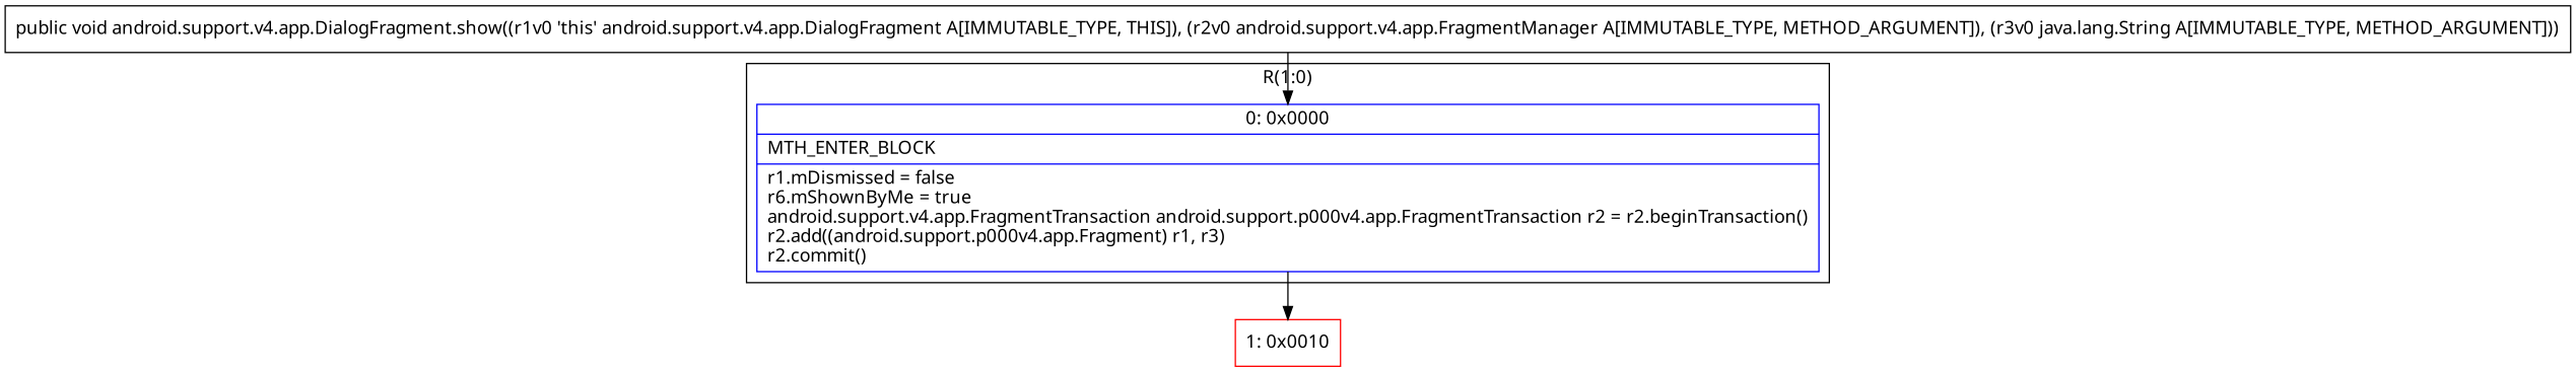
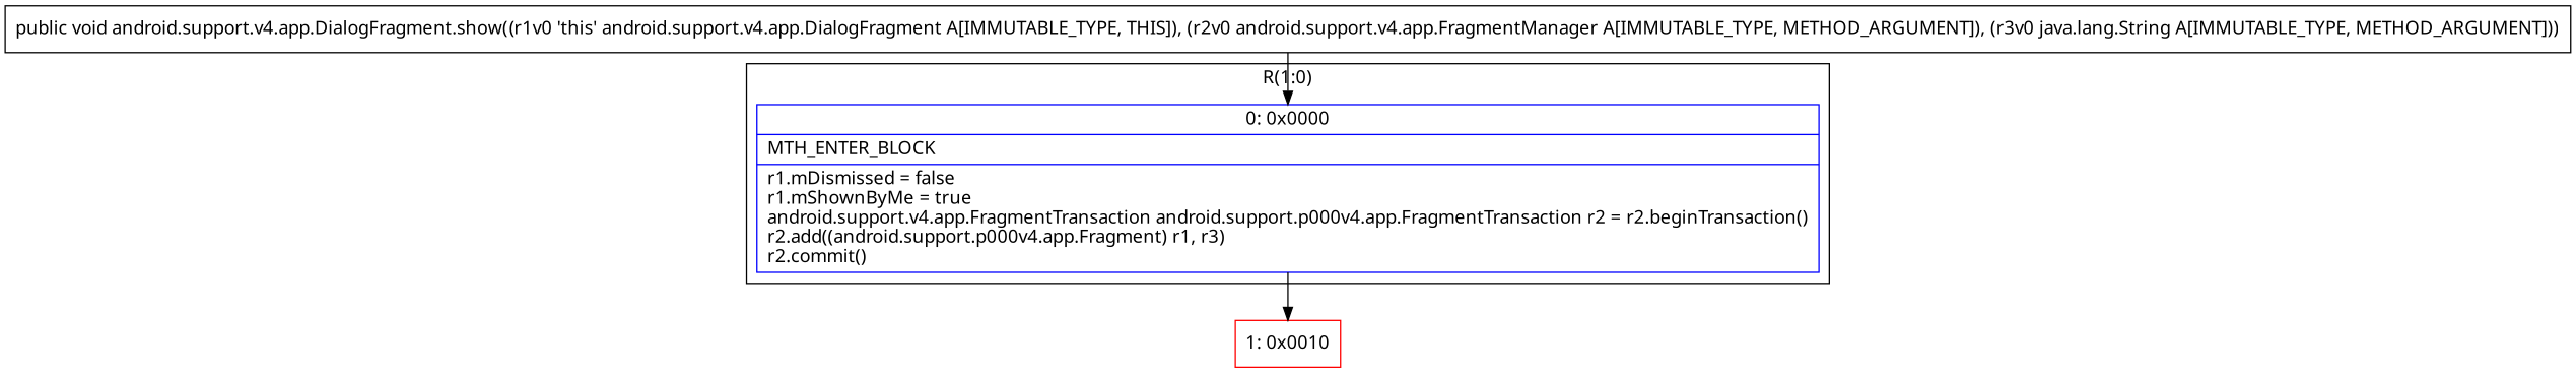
  digraph {
    fontname="Noto Sans"
    node [shape=record fontname="Noto Sans"]
    edge [fontname="Noto Sans"]
-   n1 [color=blue label="{0\:\ 0x0000|MTH_ENTER_BLOCK\l|r1.mDismissed = false\lr6.mShownByMe = true\landroid.support.v4.app.FragmentTransaction android.support.p000v4.app.FragmentTransaction r2 = r2.beginTransaction()\lr2.add((android.support.p000v4.app.Fragment) r1, r3)\lr2.commit()\l}"]
+   n1 [color=blue label="{0\:\ 0x0000|MTH_ENTER_BLOCK\l|r1.mDismissed = false\lr1.mShownByMe = true\landroid.support.v4.app.FragmentTransaction android.support.p000v4.app.FragmentTransaction r2 = r2.beginTransaction()\lr2.add((android.support.p000v4.app.Fragment) r1, r3)\lr2.commit()\l}"]
    n2 [color=red label="{1\:\ 0x0010}"]
    n3 [label="{public void android.support.v4.app.DialogFragment.show((r1v0 'this' android.support.v4.app.DialogFragment A[IMMUTABLE_TYPE, THIS]), (r2v0 android.support.v4.app.FragmentManager A[IMMUTABLE_TYPE, METHOD_ARGUMENT]), (r3v0 java.lang.String A[IMMUTABLE_TYPE, METHOD_ARGUMENT])) }"]
    subgraph cluster_1 {
      label="R(1:0)"
      n1
    }
    n1 -> n2
    n3 -> n1
  }
